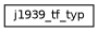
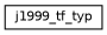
  digraph {
    rankdir=LR
-   n1 [color=black fillcolor=white fontname=Helvetica fontsize=10 height=0.2 label=j1939_tf_typ shape=record style=filled width=0.4]
+   n1 [color=black fillcolor=white fontname=Helvetica fontsize=10 height=0.2 label=j1999_tf_typ shape=record style=filled width=0.4]
  }
